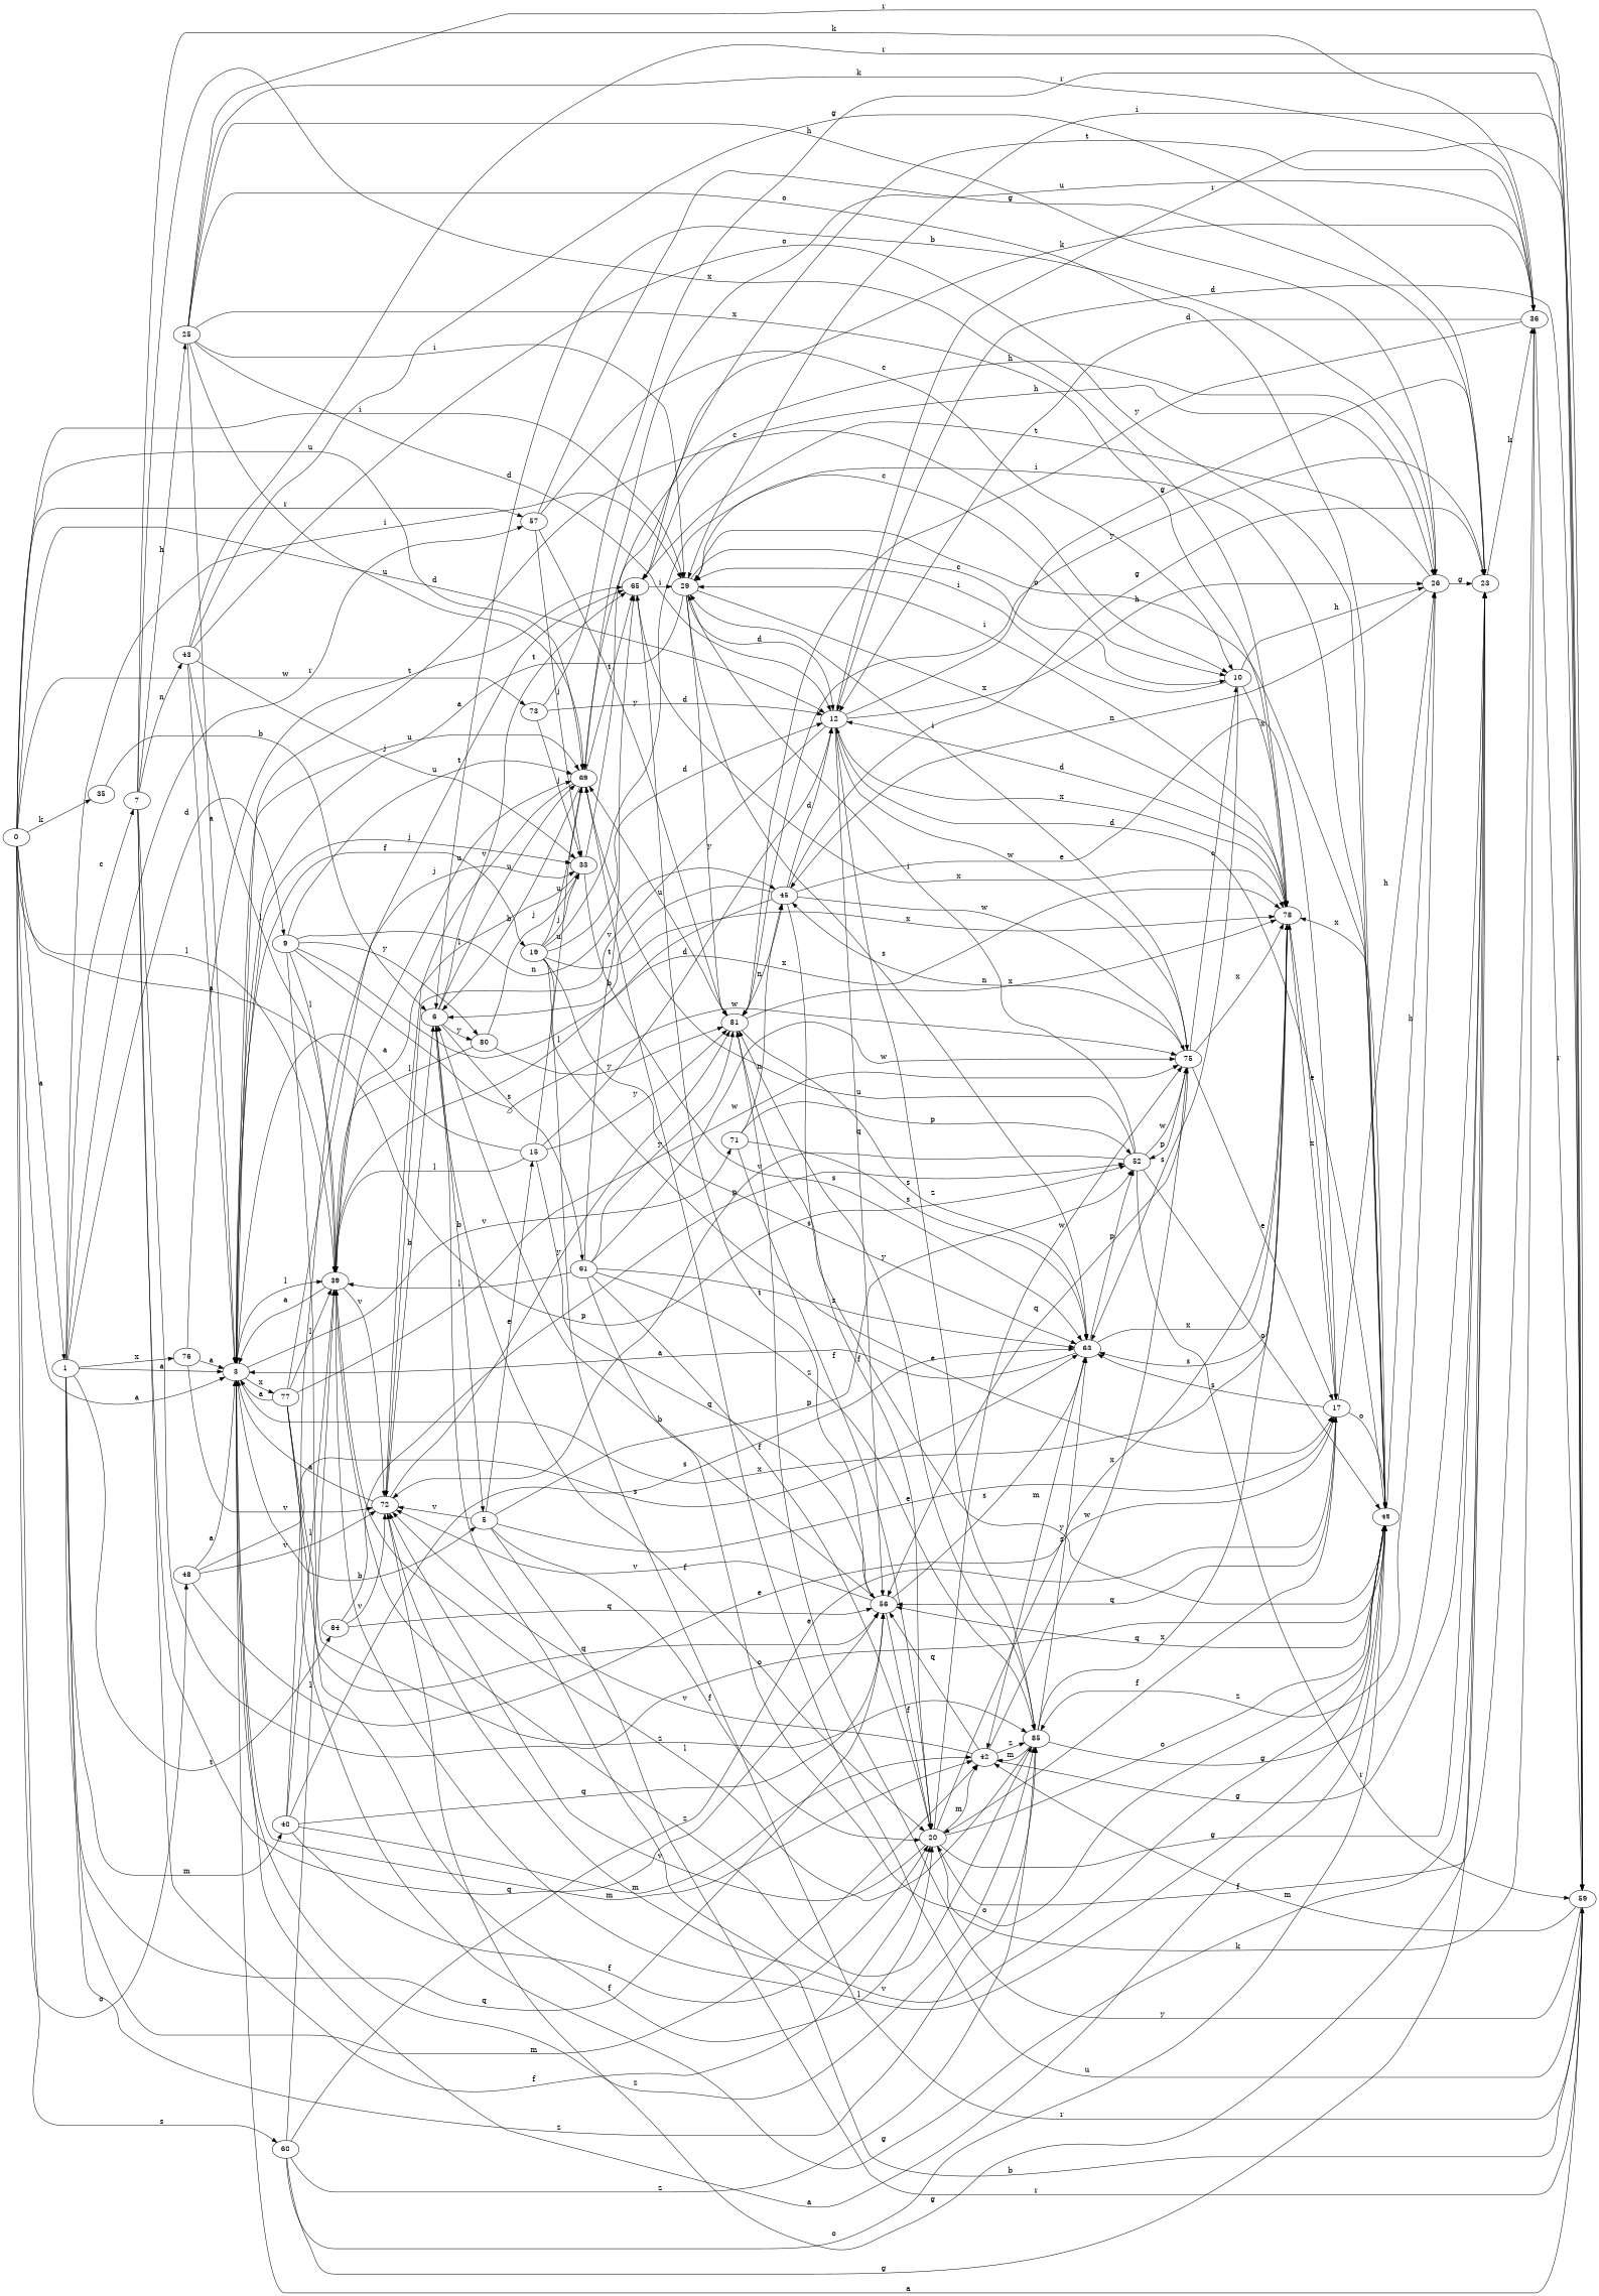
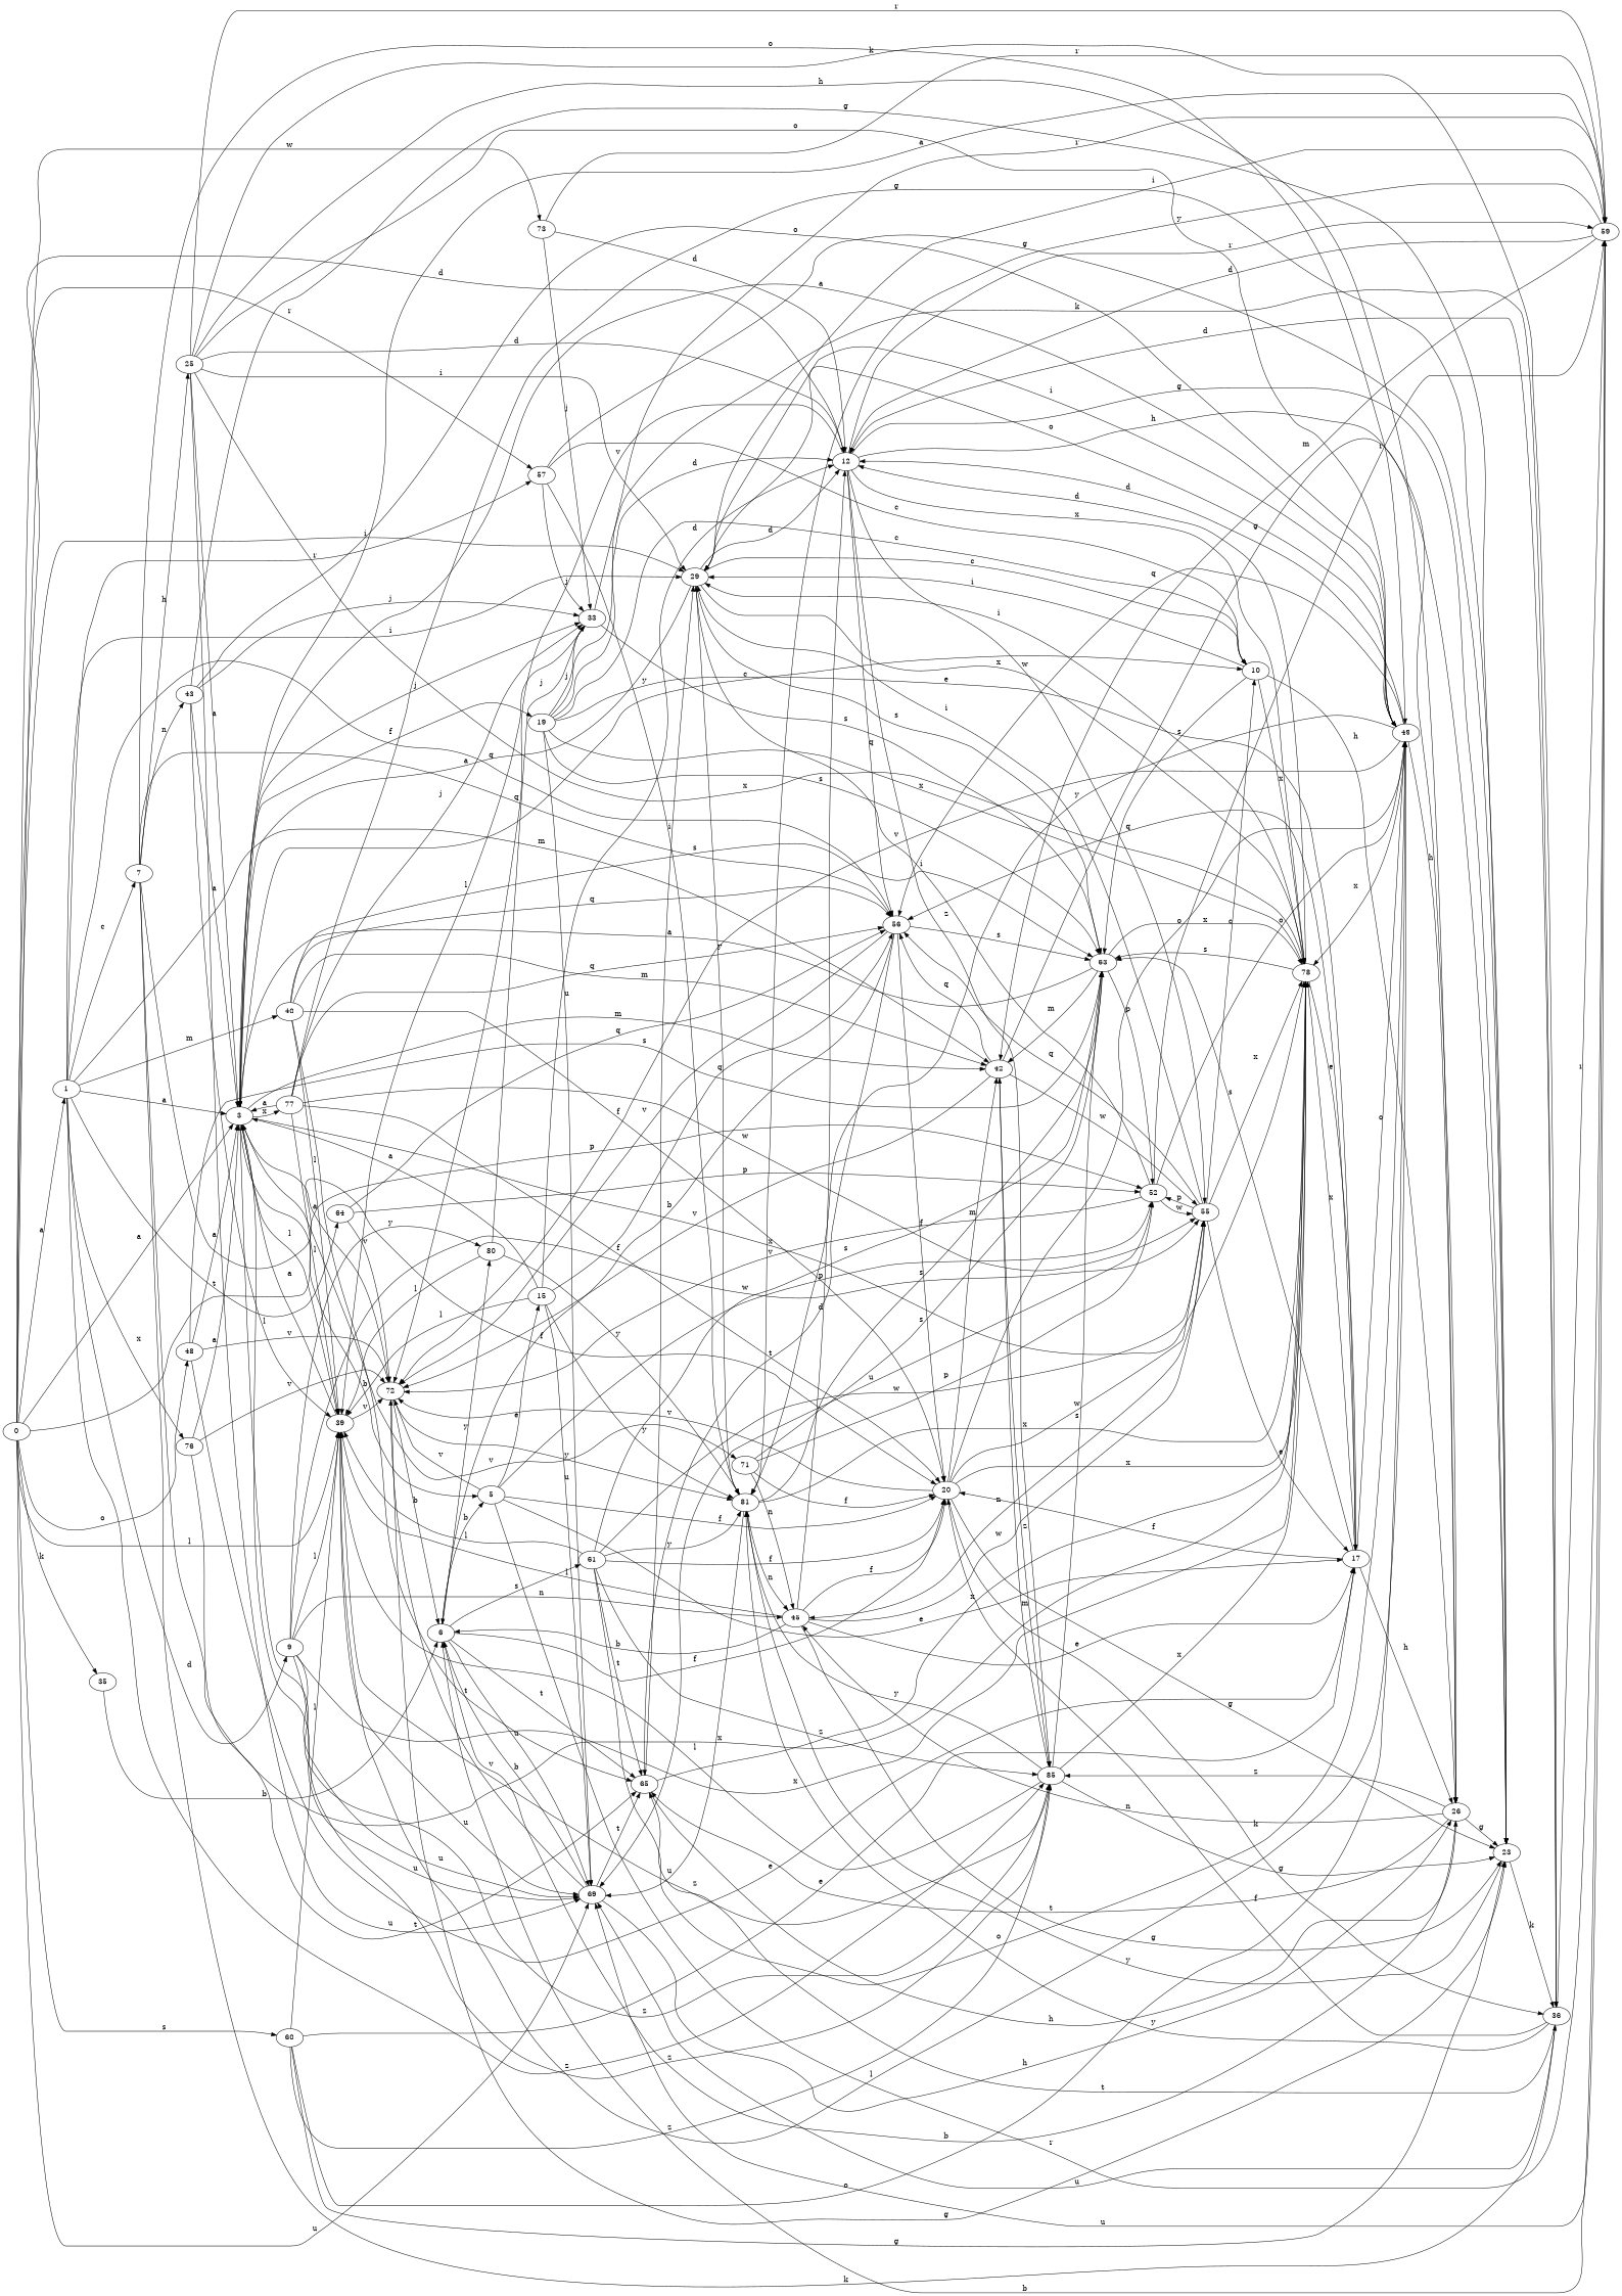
  strict digraph {
    rankdir=LR
    0
    1
    3
    12
    29
    35
    39
    48
    52
    57
    60
    69
    73
    7
    9
    40
    42
    56
    64
    76
    85
    5
    10
    19
    33
    71
    77
    78
    59
    72
-   75
+   75 [label=55]
    26
    23
    49
    63
    81
    6
    17
    65
    20
    25
    36
    43
    80
    45
    15
    61
    0 -> 1 [label=a]
    0 -> 3 [label=a]
    0 -> 12 [label=d]
    0 -> 29 [label=i]
    0 -> 35 [label=k]
    0 -> 39 [label=l]
    0 -> 48 [label=o]
    0 -> 52 [label=p]
    0 -> 57 [label=r]
    0 -> 60 [label=s]
    0 -> 69 [label=u]
    0 -> 73 [label=w]
    1 -> 3 [label=a]
    1 -> 29 [label=i]
    1 -> 57 [label=r]
    1 -> 7 [label=c]
    1 -> 9 [label=d]
    1 -> 40 [label=m]
    1 -> 42 [label=m]
    1 -> 56 [label=q]
    1 -> 64 [label=t]
    1 -> 76 [label=x]
    1 -> 85 [label=z]
    3 -> 39 [label=l]
    3 -> 69 [label=u]
    3 -> 42 [label=m]
    3 -> 85 [label=z]
    3 -> 5 [label=b]
    3 -> 10 [label=c]
    3 -> 19 [label=f]
    3 -> 33 [label=j]
    3 -> 71 [label=v]
    3 -> 77 [label=x]
    3 -> 78 [label=x]
    12 -> 56 [label=q]
    12 -> 85 [label=z]
    12 -> 78 [label=x]
    12 -> 59 [label=r]
    12 -> 72 [label=v]
    12 -> 75 [label=w]
    12 -> 26 [label=h]
    12 -> 23 [label=g]
    29 -> 3 [label=a]
    29 -> 12 [label=d]
    29 -> 10 [label=c]
    29 -> 78 [label=x]
    29 -> 49 [label=o]
    29 -> 63 [label=s]
    29 -> 81 [label=y]
    35 -> 6 [label=b]
    39 -> 3 [label=a]
    39 -> 69 [label=u]
    39 -> 85 [label=z]
    39 -> 72 [label=v]
    48 -> 3 [label=a]
    48 -> 72 [label=v]
    48 -> 63 [label=s]
    48 -> 17 [label=e]
    52 -> 29 [label=i]
    52 -> 69 [label=u]
    52 -> 59 [label=r]
    52 -> 72 [label=v]
    52 -> 75 [label=w]
    52 -> 49 [label=o]
    57 -> 10 [label=c]
    57 -> 33 [label=j]
    57 -> 23 [label=g]
    57 -> 81 [label=y]
    60 -> 39 [label=l]
    60 -> 85 [label=z]
    60 -> 23 [label=g]
    60 -> 49 [label=o]
    60 -> 17 [label=e]
    69 -> 72 [label=v]
    69 -> 26 [label=h]
    69 -> 6 [label=b]
    69 -> 65 [label=t]
    73 -> 12 [label=d]
    73 -> 33 [label=j]
    73 -> 59 [label=r]
    7 -> 56 [label=q]
    7 -> 78 [label=x]
    7 -> 49 [label=o]
    7 -> 20 [label=f]
    7 -> 25 [label=h]
    7 -> 36 [label=k]
    7 -> 43 [label=n]
    9 -> 39 [label=l]
    9 -> 69 [label=u]
    9 -> 85 [label=z]
    9 -> 78 [label=x]
    9 -> 75 [label=w]
    9 -> 80 [label=y]
    9 -> 45 [label=n]
    40 -> 39 [label=l]
    40 -> 42 [label=m]
    40 -> 56 [label=q]
    40 -> 63 [label=s]
    40 -> 65 [label=t]
    40 -> 20 [label=f]
    42 -> 56 [label=q]
    42 -> 85 [label=z]
    42 -> 72 [label=v]
    42 -> 75 [label=w]
    42 -> 23 [label=g]
    56 -> 72 [label=v]
    56 -> 63 [label=s]
    56 -> 6 [label=b]
    56 -> 65 [label=t]
    56 -> 20 [label=f]
    64 -> 52 [label=p]
    64 -> 56 [label=q]
    64 -> 72 [label=v]
    76 -> 3 [label=a]
    76 -> 72 [label=v]
    76 -> 65 [label=t]
    85 -> 39 [label=l]
    85 -> 42 [label=m]
    85 -> 78 [label=x]
    85 -> 23 [label=g]
    85 -> 63 [label=s]
    85 -> 81 [label=y]
    5 -> 52 [label=p]
    5 -> 59 [label=r]
    5 -> 72 [label=v]
    5 -> 17 [label=e]
    5 -> 20 [label=f]
    5 -> 15 [label=e]
    10 -> 29 [label=i]
    10 -> 78 [label=x]
    10 -> 26 [label=h]
    10 -> 63 [label=s]
    19 -> 12 [label=d]
    19 -> 69 [label=u]
    19 -> 10 [label=c]
    19 -> 33 [label=j]
    19 -> 78 [label=x]
    19 -> 59 [label=r]
    19 -> 63 [label=s]
    19 -> 17 [label=e]
    33 -> 39 [label=l]
    33 -> 63 [label=s]
    33 -> 36 [label=k]
    71 -> 52 [label=p]
    71 -> 63 [label=s]
    71 -> 20 [label=f]
    71 -> 45 [label=n]
    77 -> 3 [label=a]
    77 -> 39 [label=l]
    77 -> 56 [label=q]
    77 -> 33 [label=j]
    77 -> 75 [label=w]
    77 -> 23 [label=g]
    77 -> 20 [label=f]
    78 -> 12 [label=d]
    78 -> 29 [label=i]
    78 -> 63 [label=s]
    78 -> 17 [label=e]
    59 -> 3 [label=a]
    59 -> 12 [label=d]
    59 -> 29 [label=i]
    59 -> 69 [label=u]
    59 -> 42 [label=m]
    59 -> 81 [label=y]
    59 -> 6 [label=b]
    72 -> 3 [label=a]
    72 -> 23 [label=g]
    72 -> 81 [label=y]
    72 -> 6 [label=b]
    75 -> 29 [label=i]
    75 -> 52 [label=p]
    75 -> 56 [label=q]
    75 -> 10 [label=c]
    75 -> 78 [label=x]
    75 -> 17 [label=e]
    75 -> 45 [label=n]
    26 -> 85 [label=z]
    26 -> 23 [label=g]
    26 -> 6 [label=b]
    26 -> 65 [label=t]
    26 -> 45 [label=n]
    23 -> 81 [label=y]
    23 -> 36 [label=k]
    49 -> 3 [label=a]
    49 -> 12 [label=d]
    49 -> 29 [label=i]
    49 -> 39 [label=l]
    49 -> 56 [label=q]
    49 -> 78 [label=x]
    49 -> 72 [label=v]
    49 -> 26 [label=h]
    49 -> 81 [label=y]
    63 -> 3 [label=a]
    63 -> 52 [label=p]
    63 -> 42 [label=m]
    63 -> 78 [label=x]
    81 -> 69 [label=u]
    81 -> 78 [label=x]
    81 -> 63 [label=s]
    81 -> 45 [label=n]
    6 -> 69 [label=u]
    6 -> 5 [label=b]
    6 -> 65 [label=t]
    6 -> 20 [label=f]
    6 -> 80 [label=y]
    6 -> 61 [label=s]
    17 -> 56 [label=q]
    17 -> 78 [label=x]
    17 -> 26 [label=h]
    17 -> 49 [label=o]
    17 -> 63 [label=s]
    17 -> 20 [label=f]
    65 -> 29 [label=i]
    65 -> 78 [label=x]
    65 -> 26 [label=h]
    20 -> 42 [label=m]
    20 -> 78 [label=x]
    20 -> 72 [label=v]
    20 -> 75 [label=w]
    20 -> 23 [label=g]
    20 -> 49 [label=o]
    20 -> 36 [label=k]
    25 -> 3 [label=a]
    25 -> 12 [label=d]
    25 -> 29 [label=i]
    25 -> 69 [label=u]
    25 -> 78 [label=x]
    25 -> 59 [label=r]
    25 -> 26 [label=h]
    25 -> 49 [label=o]
    25 -> 36 [label=k]
    36 -> 12 [label=d]
    36 -> 69 [label=u]
    36 -> 59 [label=r]
    36 -> 81 [label=y]
    36 -> 65 [label=t]
    36 -> 20 [label=f]
    43 -> 3 [label=a]
    43 -> 39 [label=l]
    43 -> 33 [label=j]
-   43 -> 59 [label=r]
    43 -> 23 [label=g]
    43 -> 49 [label=o]
    80 -> 39 [label=l]
    80 -> 33 [label=j]
    80 -> 81 [label=y]
    45 -> 12 [label=d]
    45 -> 39 [label=l]
    45 -> 75 [label=w]
    45 -> 23 [label=g]
    45 -> 6 [label=b]
    45 -> 17 [label=e]
    45 -> 20 [label=f]
    15 -> 3 [label=a]
    15 -> 12 [label=d]
    15 -> 39 [label=l]
    15 -> 69 [label=u]
    15 -> 56 [label=q]
    15 -> 81 [label=y]
    61 -> 39 [label=l]
    61 -> 85 [label=z]
    61 -> 75 [label=w]
    61 -> 49 [label=o]
    61 -> 63 [label=s]
    61 -> 81 [label=y]
    61 -> 65 [label=t]
    61 -> 20 [label=f]
  }
